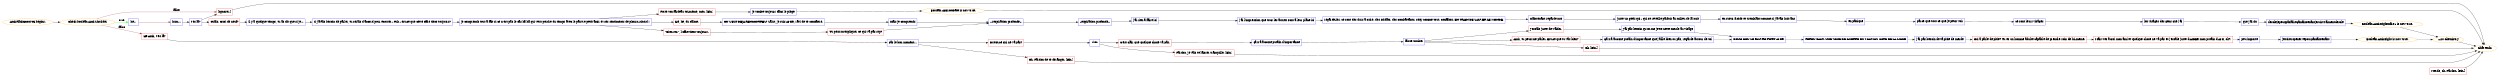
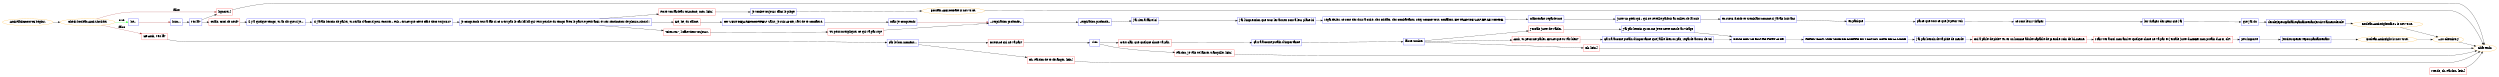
  digraph {
    rankdir=LR
    node [color=blue shape=box]
    "AmirRank3Convo5 begins." [color=orange shape=""]
    n2 [color=orange label="Check boolean AmirShoulder" shape=""]
    n3 [label="hé..."]
    n4 [color=red label="Hé Amir, t'es là?"]
    n5 [color=red label="[Ignorer.]"]
    n6 [label="hum..."]
    n7 [label="pas le bon moment..."]
    "Chat ends." [color=orange shape=""]
    n9 [label="t'es là?"]
    n10 [color=red label="Qu'est-ce qui ne va pas?"]
    n11 [color=red label="Oh. Pardon de te déranger. [Fin.]"]
    n12 [color=red label="Ouais. Quoi de neuf?"]
    n13 [label=rien]
    n14 [label="il y a quelque temps, tu as dit que si je..."]
    n15 [color=red label="C'est clair que quelque chose va pas."]
    n16 [color=red label="Pardon, je vais te laisser tranquille. [Fin.]"]
    n17 [label="si j'avais besoin de parler, tu serais d'accord pour écouter - euh - est-ce que cette offre tient toujours?"]
    n18 [label="ça n'a aucune putain d'importance"]
    n19 [label="je comprends tout à fait si ce n'est pas le cas ha ha qui veut perdre du temps avec le pauvre petit amir et ses sentiments de pl3urn1ch4rd!!"]
    n20 [label="laisse tomber"]
    n21 [color=red label="Porte ton fardeau toi-même, mec. [Fin.]"]
    n22 [color=red label="*Bien sûr*, l'offre tient toujours."]
    n23 [color=red label="Hé, hé, du calme."]
    n24 [color=red label="Amir, tu peux me parler. Est-ce que tu vas bien?"]
    n25 [color=red label="J'essaie juste de t'aider."]
    n26 [color=red label="Ok. [Fin.]"]
    n27 [label="je tombe toujours dans le piège"]
    n28 [color=red label="Tu peux m'expliquer ce qui va pas stp?"]
    n29 [label="ON S'EST DÉJÀ RENCONTRÉS? Salut, je suis AMIR, ravi de te connaître."]
    n30 [label="Ça n'a aucune putain d'importance que j'aille bien ou pas, regarde autour de toi"]
    n31 [label="J'ai pas besoin qu'on me jette cette merde au visage"]
    n32 [color=orange label="Boolean AmirNoDate is now true." shape=""]
    n33 [label="::respiration profonde::"]
    n34 [label="mais je comprends"]
    n35 [label="BOUH HOU LE PAUVRE PETIT AMIR"]
    n36 [label="::expiration profonde::"]
    n37 [label="PERDU DANS UNE ZONE DE GUERRE DU MAUVAIS CÔTÉ DE LA LIGNE"]
    n38 [label="j'ai rien à faire ici"]
    n39 [label="j'ai pas besoin de ta pitié de merde"]
    n40 [label="j'ai l'impression que tous les autres sont à leur place ici"]
    n41 [color=red label="Qui a parlé de pitié? Tu es un homme adulte capable de prendre soin de lui-même."]
    n42 [label="regarde-les. ce sont des durs à cuire. des soldats. des combattants. sexy comme tout. confiants. EN TRAIN DE SAUVER LE MONDE."]
    n43 [color=red label="Mais t'es aussi mon ami et quelque chose ne va pas et j'essaie juste d'AIDER mon putain d'AMI, ok?!"]
    n44 [color=red label="Merde, ok. Pardon. [Fin.]"]
    n45 [label="maintenant regarde moi"]
    n46 [label="peu importe"]
    n47 [label="juste un geek qui - qui se réveille parfois au milieu de la nuit"]
    n48 [label="jesuistropénervépourçamaintenant"]
    n49 [label="en sueur froide et tremblant comme si j'avais huit ans"]
    n50 [color=orange label="Boolean AmirFight is now true." shape=""]
    n51 [label="en panique"]
    n52 [color=orange label="+20 Chemistry" shape=""]
    n53 [label="parce que tout ce que je peux voir"]
    n54 [label="ce sont leurs visages"]
    n55 [label="les visages des gens que j'ai"]
    n56 [label="que j'ai dû"]
    n57 [label="désoléjepeuxpasfaireçamaintenantjesuisvraimentdésolé"]
    n58 [color=orange label="Boolean AmirNightmare1 is now true." shape=""]
    "AmirRank3Convo5 begins." -> n2
    n2 -> n3 [color=green label=true]
    n2 -> n4 [color=brown label=false]
    n2 -> n5 [color=brown label=false]
    n3 -> n6 [color=brown]
    n4 -> n7
    n5 -> "Chat ends."
    n6 -> n9
    n7 -> n10
    n7 -> n11
    n9 -> n5
    n9 -> n12
    n10 -> n13
    n11 -> "Chat ends."
    n12 -> n14
    n13 -> n15
    n13 -> n16
    n14 -> n17
    n15 -> n18
    n16 -> "Chat ends."
    n17 -> n19
    n18 -> n20
    n19 -> n21
    n19 -> n22
    n19 -> n23
    n20 -> n24
    n20 -> n25
    n20 -> n26
    n21 -> n27
    n22 -> n28
    n23 -> n29
    n24 -> n30
    n25 -> n31
    n26 -> "Chat ends."
    n27 -> n32
    n28 -> n33
    n29 -> n34
    n30 -> n35
    n31 -> n35
    n32 -> "Chat ends."
    n33 -> n36
-   n34 -> n33
+   n34 -> n33 [color=brown]
    n35 -> n37
    n36 -> n38
    n37 -> n39
    n38 -> n40
    n39 -> n41
    n40 -> n42
    n41 -> n43
    n42 -> n45
    n43 -> n46
    n44 -> "Chat ends."
    n45 -> n47
    n46 -> n48
    n47 -> n49
    n48 -> n50
    n49 -> n51
    n50 -> n52
    n51 -> n53
    n52 -> "Chat ends."
    n53 -> n54
    n54 -> n55
    n55 -> n56
    n56 -> n57
    n57 -> n58
    n58 -> n52
  }
